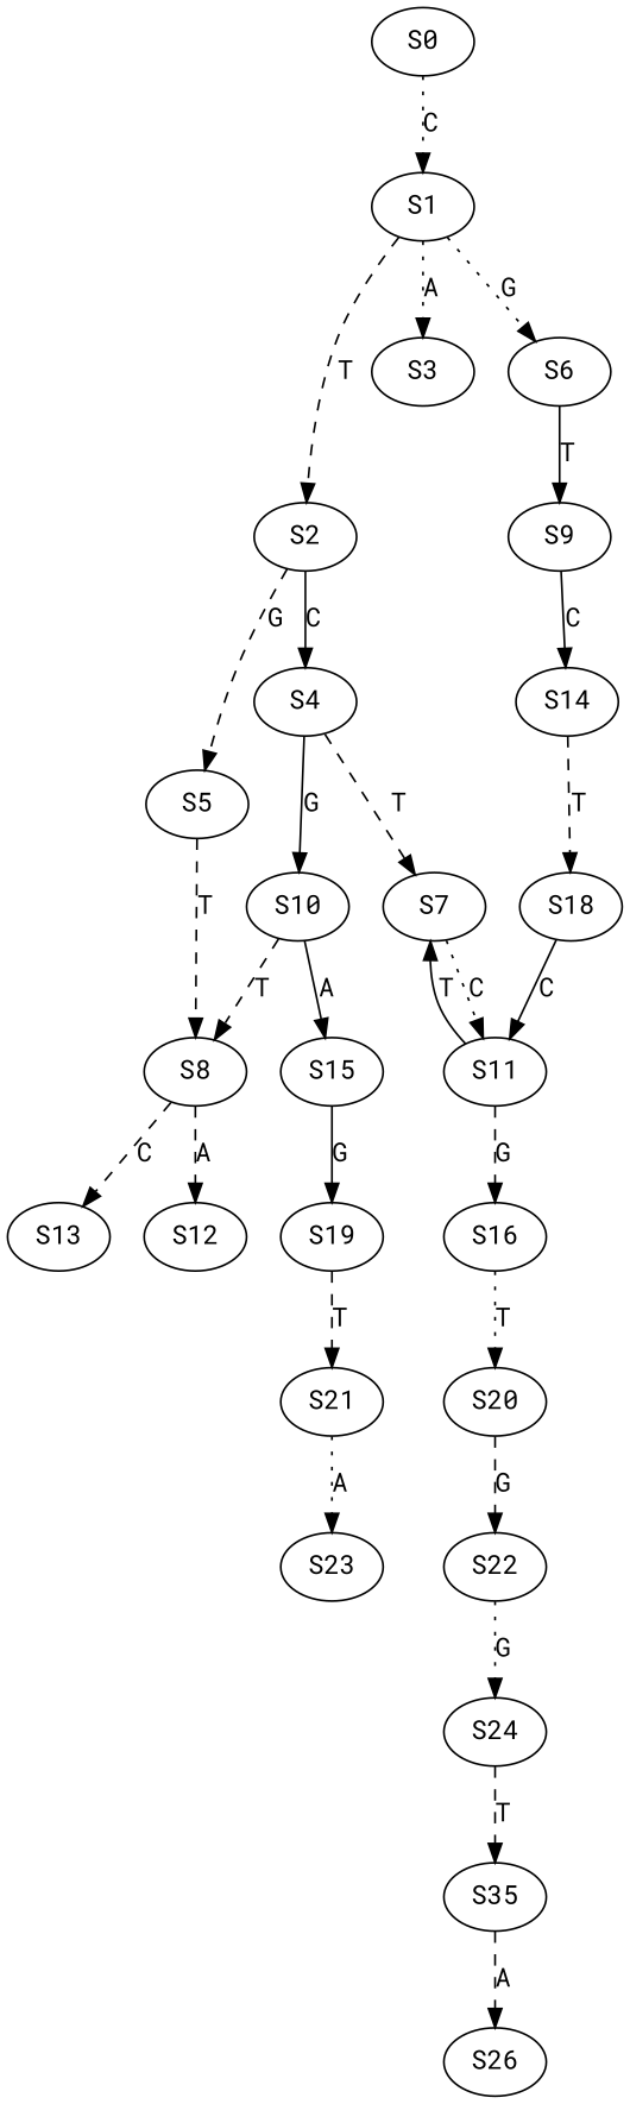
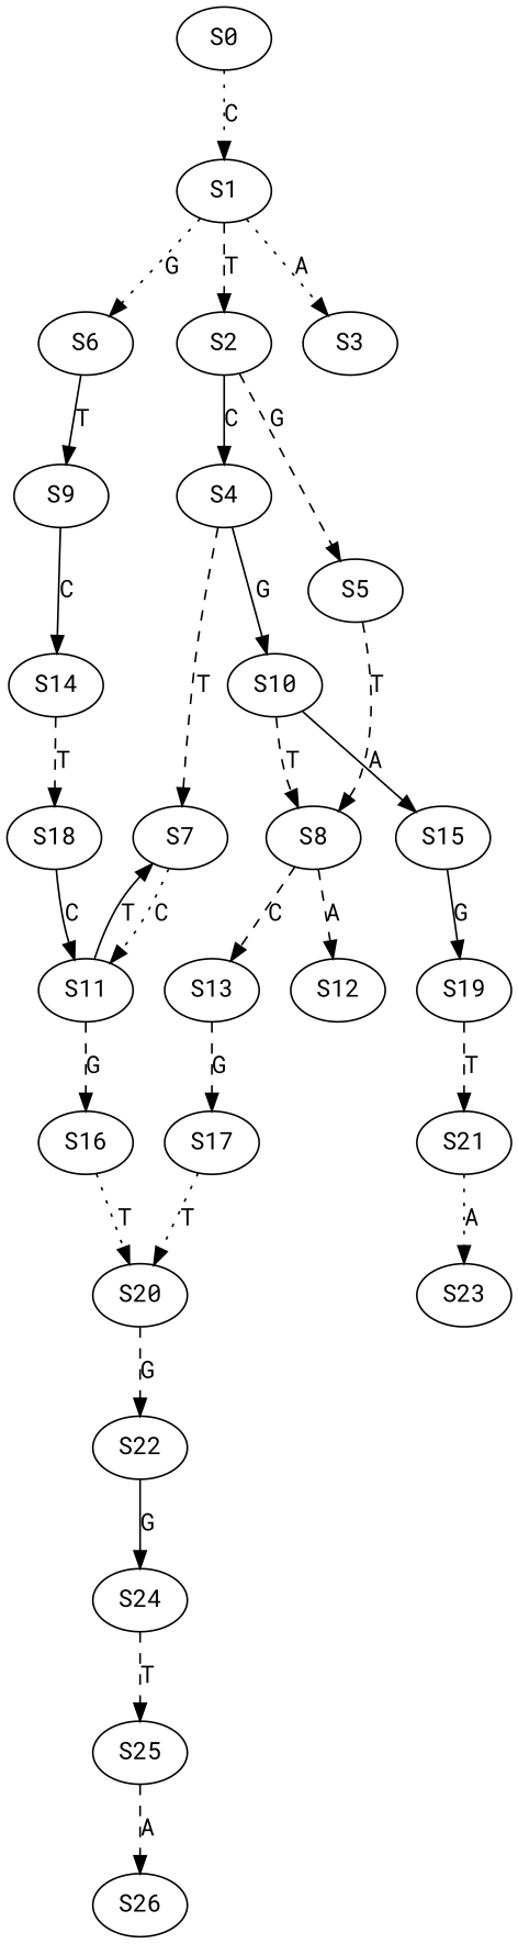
  strict digraph {
    fontname="Roboto Mono"
    node [fontname="Roboto Mono"]
    edge [fontname="Roboto Mono" style=dashed]
    S0
    S1
    S2
    S3
    S6
    S4
    S5
    S7
    S10
    S8
    S9
    S11
    S12
    S13
    S14
    S15
    S16
+   S17
    S18
    S19
    S20
    S21
    S22
    S23
    S24
-   S25 [label=S35]
+   S25
    S26
    S0 -> S1 [label=C style=dotted]
    S1 -> S2 [label=T]
    S1 -> S3 [label=A style=dotted]
    S1 -> S6 [label=G style=dotted]
    S2 -> S4 [label=C style=solid]
    S2 -> S5 [label=G]
    S6 -> S9 [label=T style=solid]
    S4 -> S7 [label=T]
    S4 -> S10 [label=G style=solid]
    S5 -> S8 [label=T]
    S7 -> S11 [label=C style=dotted]
    S10 -> S8 [label=T]
    S10 -> S15 [label=A style=solid]
    S8 -> S12 [label=A]
    S8 -> S13 [label=C]
    S9 -> S14 [label=C style=solid]
    S11 -> S7 [label=T style=solid]
    S11 -> S16 [label=G]
+   S13 -> S17 [label=G]
    S14 -> S18 [label=T]
    S15 -> S19 [label=G style=solid]
    S16 -> S20 [label=T style=dotted]
+   S17 -> S20 [label=T style=dotted]
    S18 -> S11 [label=C style=solid]
    S19 -> S21 [label=T]
    S20 -> S22 [label=G]
    S21 -> S23 [label=A style=dotted]
-   S22 -> S24 [label=G style=dotted]
+   S22 -> S24 [label=G style=solid]
    S24 -> S25 [label=T]
    S25 -> S26 [label=A]
  }
